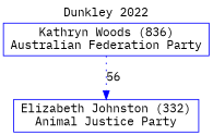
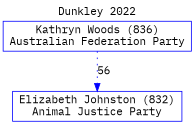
  digraph {
    label="Dunkley 2022"
    labelloc=t
    mclimit=10
    fontname="IBM Plex Mono"
    node [shape=box color=blue fontname="IBM Plex Mono"]
    n1 [label="Kathryn Woods (836)\nAustralian Federation Party"]
-   n2 [label="Elizabeth Johnston (332)\nAnimal Justice Party"]
+   n2 [label="Elizabeth Johnston (832)\nAnimal Justice Party"]
    n1 -> n2 [label=56 color=blue style=dotted fontname="IBM Plex Mono"]
  }
